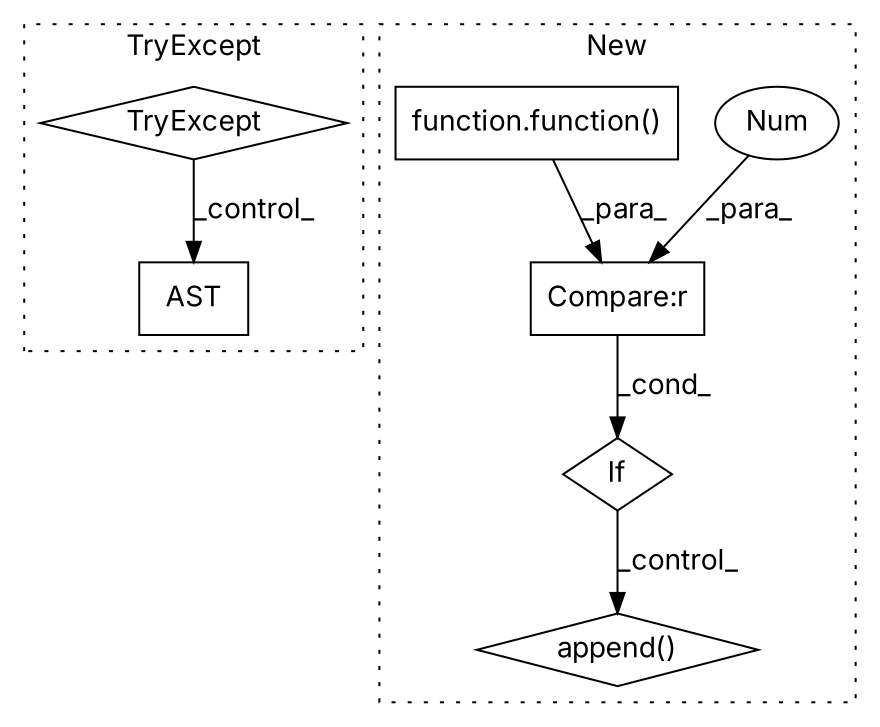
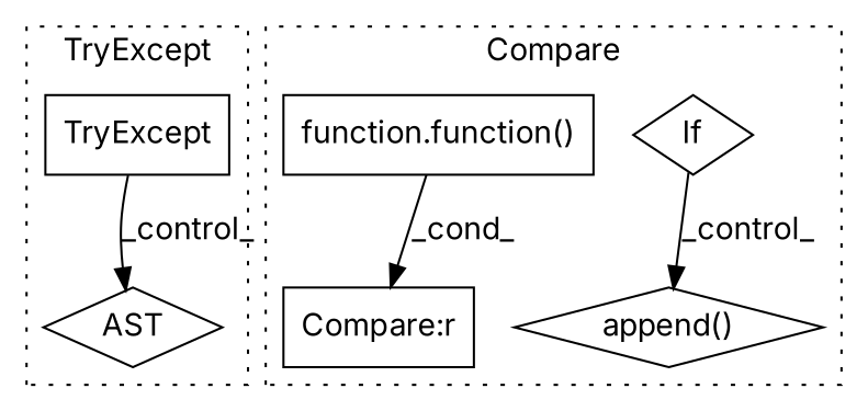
  digraph {
    fontname=Inter
    node [a=75 fontname=Inter shape=diamond]
    edge [fontname=Inter]
-   n1 [a=71 l=17 label=TryExcept s=4245]
-   n2 [a=2 l="7,0" label=AST s="4340,0" shape=box]
+   n1 [a=71 l=17 label=TryExcept s=4245 shape=box]
+   n2 [a=2 l="7,0" label=AST s="4340,0"]
    n3 [l="29,1" label="append()" s="4741,4779"]
    n4 [a=96 l=3 label=If s=4448]
    n5 [a=40 l=21 label="Compare:r" s=4451 shape=box]
-   n6 [a=76 l=1 label=Num s=4471 shape=ellipse]
    n7 [l="4,1" label="function.function()" s="4451,4467" shape=box]
    subgraph cluster_1 {
      label=TryExcept
      style=dotted
      n1
      n2
    }
    subgraph cluster_2 {
-     label=New
+     label=Compare
      style=dotted
      n3
      n4
      n5
-     n6
      n7
    }
    n1 -> n2 [label=_control_]
    n4 -> n3 [label=_control_]
-   n5 -> n4 [label=_cond_]
-   n6 -> n5 [label=_para_]
-   n7 -> n5 [label=_para_]
+   n7 -> n5 [label=_cond_]
  }
